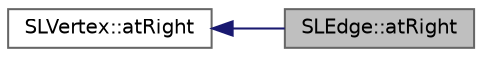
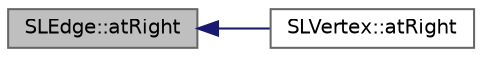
  digraph {
    rankdir=LR
    node [color=gray40 fontname=Helvetica fontsize=10 shape=record style=filled]
    n1 [fillcolor=grey75 fontcolor=black height=0.2 label="SLEdge::atRight" width=0.4]
    n2 [fillcolor=white height=0.2 label="SLVertex::atRight" width=0.4]
-   n2 -> n1 [color=midnightblue dir=back fontname=Helvetica fontsize=10 labelfontname=Helvetica labelfontsize=10 style=solid]
+   n1 -> n2 [color=midnightblue dir=back fontname=Helvetica fontsize=10 labelfontname=Helvetica labelfontsize=10 style=solid]
  }
